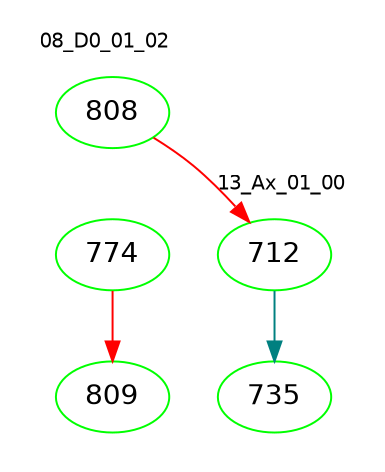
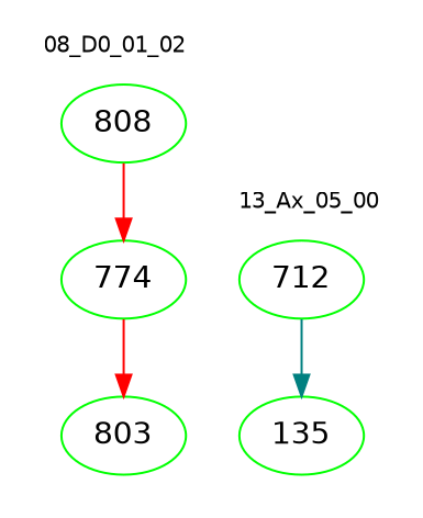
  digraph {
    fontname="DejaVu Sans"
    node [color=green fontname="DejaVu Sans"]
    edge [color=red fontname="DejaVu Sans"]
    n1 [label=712]
-   n2 [label=735]
+   n2 [label=135]
    n3 [label=808]
    n4 [label=774]
-   n5 [label=809]
+   n5 [label=803]
    subgraph cluster_1 {
      color=white
      fontsize=10
-     label="13_Ax_01_00"
+     label="13_Ax_05_00"
      n1
      n2
    }
    subgraph cluster_2 {
      color=white
      fontsize=10
      label="08_D0_01_02"
      n3
      n4
      n5
    }
    n1 -> n2 [color=teal]
-   n3 -> n1
+   n3 -> n4
    n4 -> n5
  }
